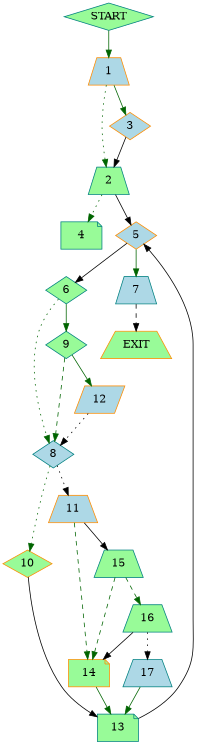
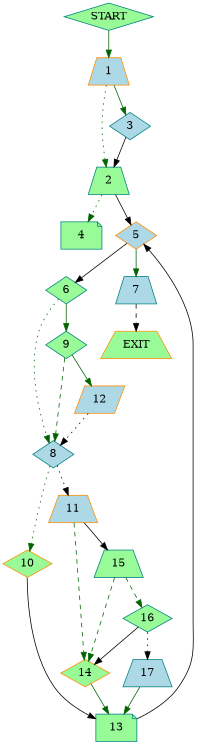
  digraph {
    node [color=teal fillcolor=palegreen shape=diamond style=filled]
    edge [color=darkgreen style=solid]
    n1 [label=START]
    1 [color=darkorange fillcolor=lightblue shape=trapezium]
    2 [shape=trapezium]
-   3 [color=darkorange fillcolor=lightblue]
+   3 [fillcolor=lightblue]
    n5 [color=darkorange label=EXIT shape=trapezium]
    4 [shape=note]
    5 [color=darkorange fillcolor=lightblue]
    6
    7 [fillcolor=lightblue shape=trapezium]
    8 [fillcolor=lightblue]
    9
    10 [color=darkorange]
    11 [color=darkorange fillcolor=lightblue shape=trapezium]
    12 [color=darkorange fillcolor=lightblue shape=parallelogram]
    13 [shape=note]
-   14 [color=darkorange shape=note]
+   14 [color=darkorange]
    15 [shape=trapezium]
-   16 [shape=trapezium]
+   16
    17 [fillcolor=lightblue shape=trapezium]
    n1 -> 1
    1 -> 2 [style=dotted]
    1 -> 3
    2 -> 4 [style=dotted]
    2 -> 5 [color=black]
    3 -> 2 [color=black]
    5 -> 6 [color=black]
    5 -> 7
    6 -> 8 [style=dotted]
    6 -> 9
    7 -> n5 [color=black style=dashed]
    8 -> 10 [style=dotted]
    8 -> 11 [color=black style=dotted]
    9 -> 8 [style=dashed]
    9 -> 12
    10 -> 13 [color=black]
    11 -> 14 [style=dashed]
    11 -> 15 [color=black]
    12 -> 8 [color=black style=dotted]
    13 -> 5 [color=black]
    14 -> 13
    15 -> 14 [style=dashed]
    15 -> 16 [style=dashed]
    16 -> 14 [color=black]
    16 -> 17 [color=black style=dotted]
    17 -> 13
  }
